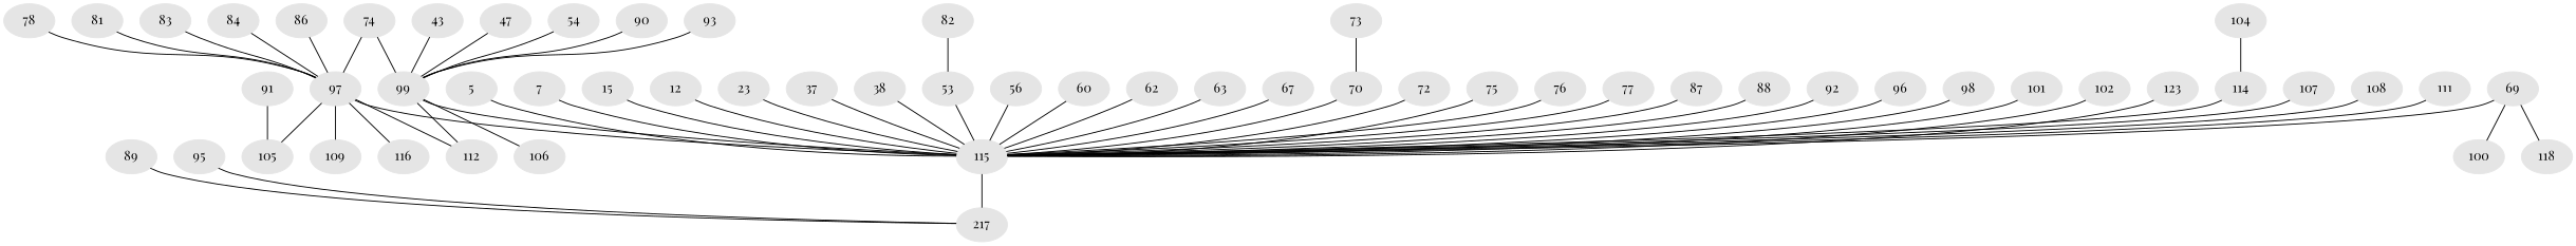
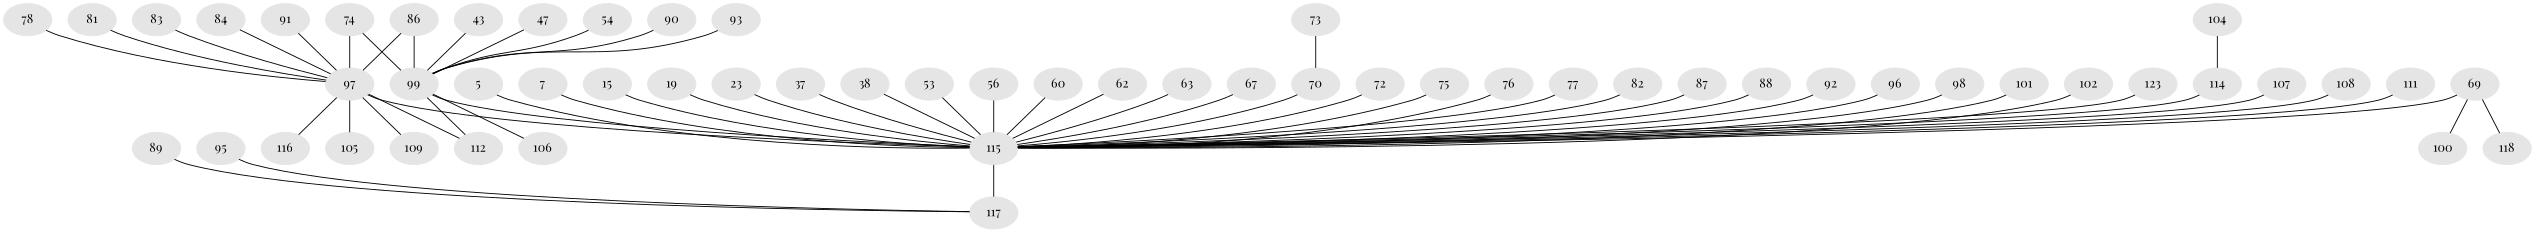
  graph {
    fontname="Playfair Display"
    node [color=gray90 fontname="Playfair Display" style=filled]
    edge [fontname="Playfair Display"]
    115 [super="+32+36+55+46+20+110"]
-   117 [super="+49" label=217]
+   117 [super="+49"]
    5
    7
    15
-   19 [label=12]
+   19
    23
    37
    38
    99 [super="+42"]
    112 [super="+44"]
    106
    43
    47
    53
    54 [super="+16"]
    56
    60
    62 [super="+45"]
    63 [super="+51"]
    67
    69 [super="+64+65"]
    100
    118 [super="+113"]
    70
    72 [super="+50"]
    73
    97 [super="+41+33+57+66+80+27+34+39+61+68"]
    105
    109
    116
    74
    75 [super="+26+30"]
    76
    77
    78 [super="+59"]
    81
    82 [super="+10"]
    83
    84
    86
    87
    88
    89 [super="+18"]
    90
    91
    92
    93
    95
    96 [super="+85"]
    98
    101
    102
    n54 [label=123]
    104 [super="+58"]
    114 [super="+12"]
    107 [super="+52+79"]
    108
    111
    115 -- 117 [weight=4]
    5 -- 115
    7 -- 115
    15 -- 115
    19 -- 115
    23 -- 115
    37 -- 115
    38 -- 115
    99 -- 115 [weight=8]
    99 -- 112
    99 -- 106
    43 -- 99
    47 -- 99
    53 -- 115
    54 -- 99
    56 -- 115
    60 -- 115
    62 -- 115
    63 -- 115
    67 -- 115
    69 -- 115 [weight=3]
    69 -- 100
    69 -- 118
    70 -- 115
    72 -- 115
    73 -- 70
    97 -- 115 [weight=9]
    97 -- 112
    97 -- 105
    97 -- 109
    97 -- 116
    74 -- 99
    74 -- 97
    75 -- 115
    76 -- 115
    77 -- 115
    78 -- 97
    81 -- 97
-   82 -- 53
+   82 -- 115
    83 -- 97
    84 -- 97
+   86 -- 99
    86 -- 97
    87 -- 115
    88 -- 115
    89 -- 117 [weight=2]
    90 -- 99
-   91 -- 105
+   91 -- 97
    92 -- 115
    93 -- 99
    95 -- 117
    96 -- 115
    98 -- 115
    101 -- 115
    102 -- 115
    n54 -- 115
    104 -- 114
    114 -- 115 [weight=3]
    107 -- 115 [weight=2]
    108 -- 115
    111 -- 115
  }
